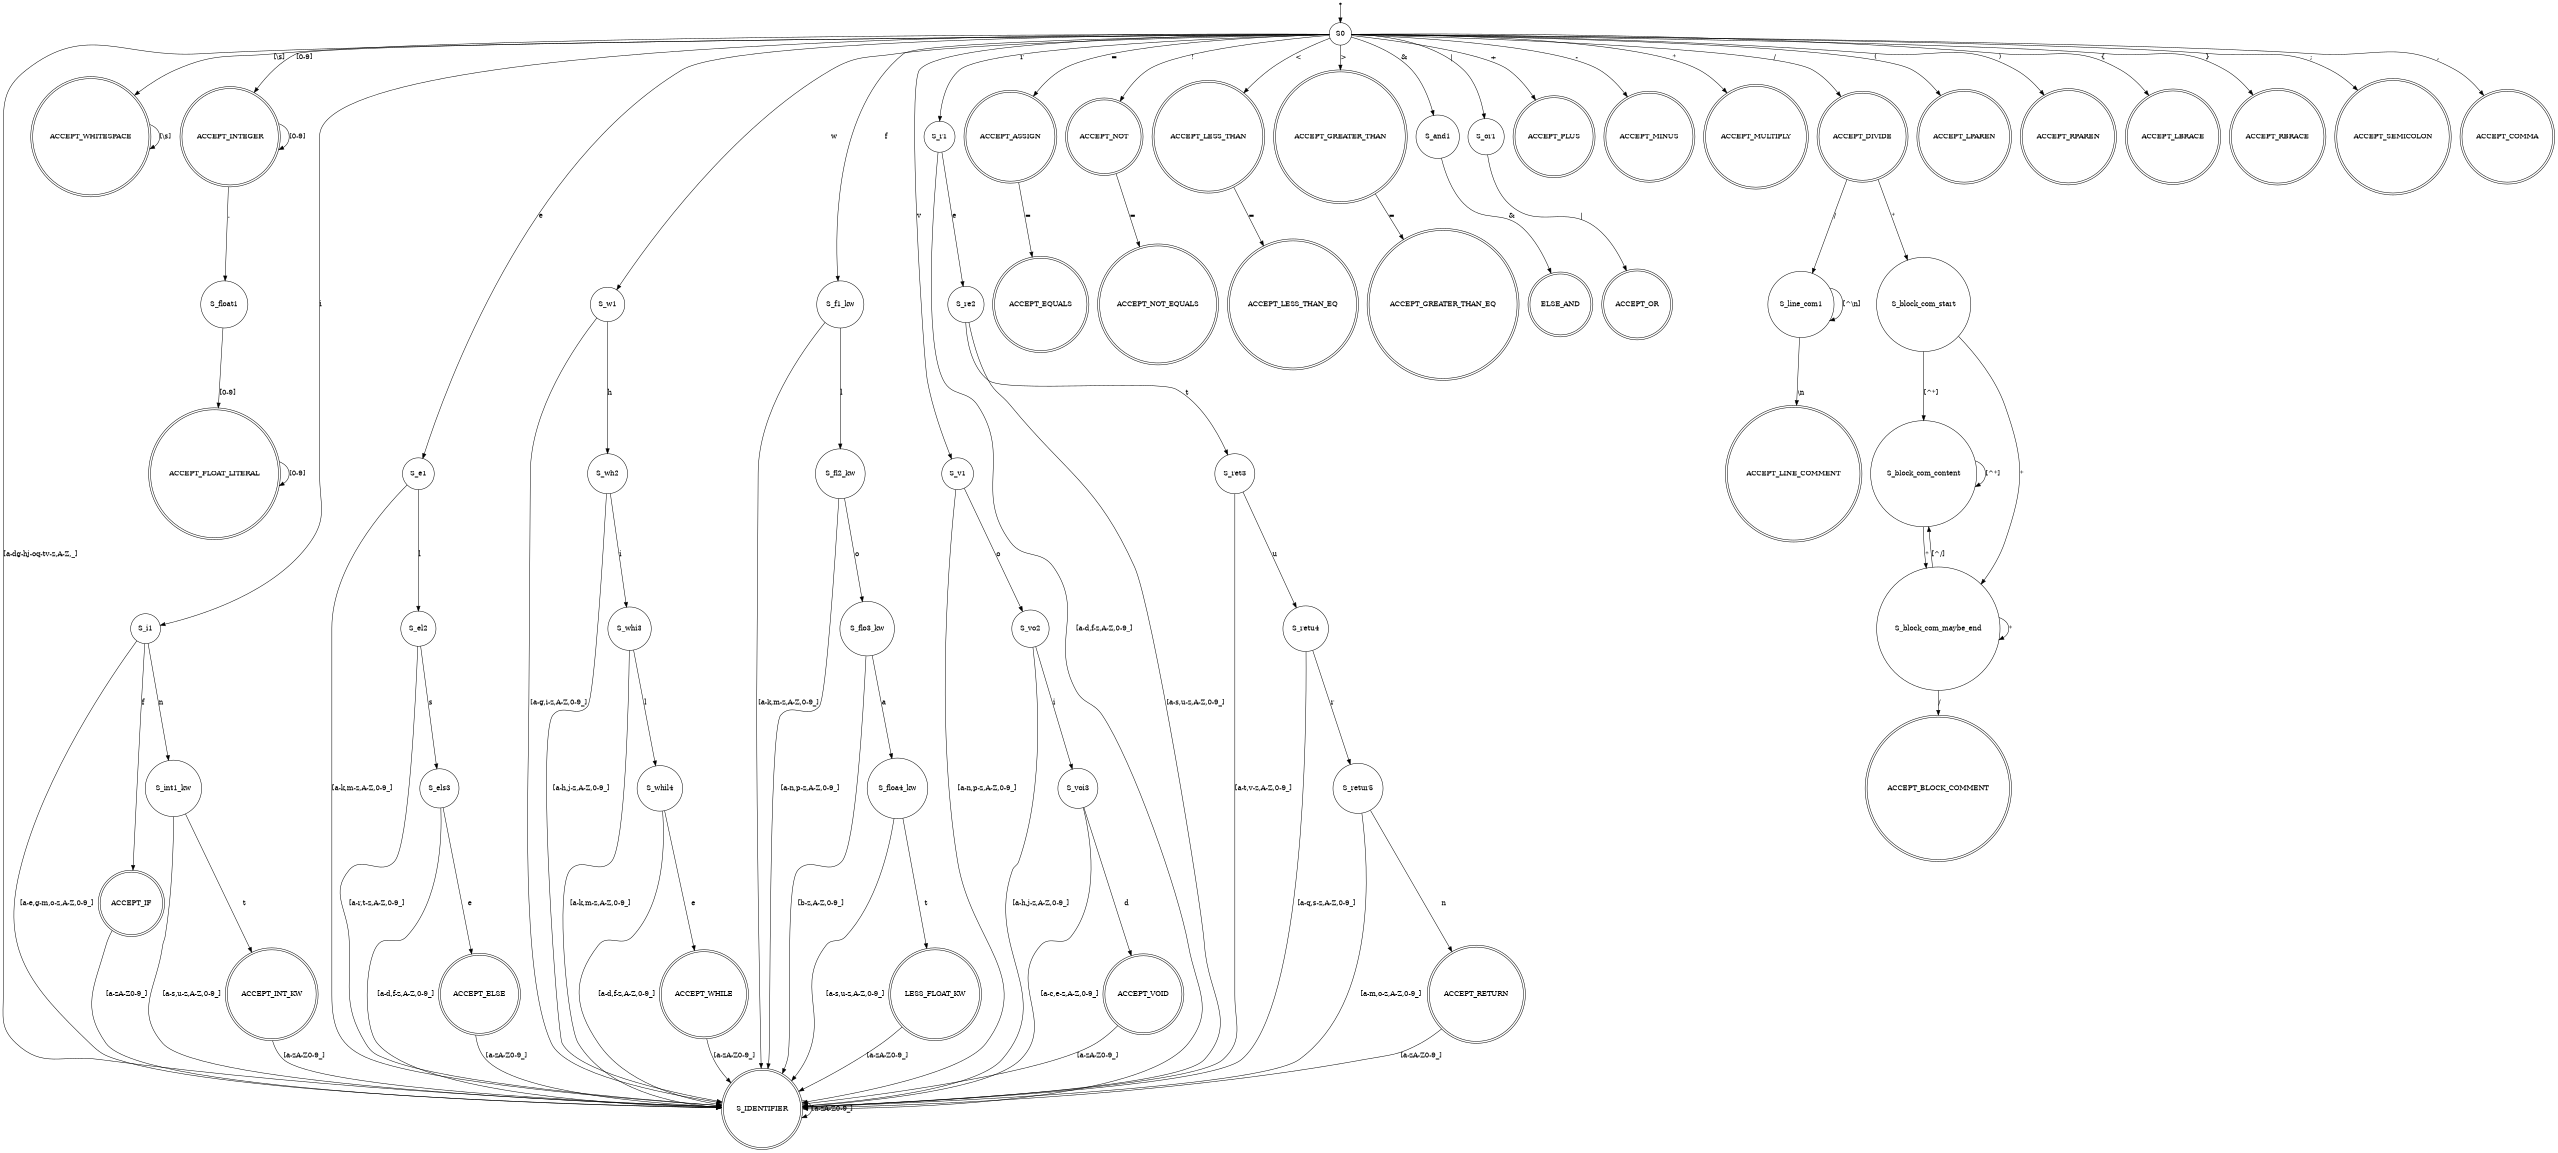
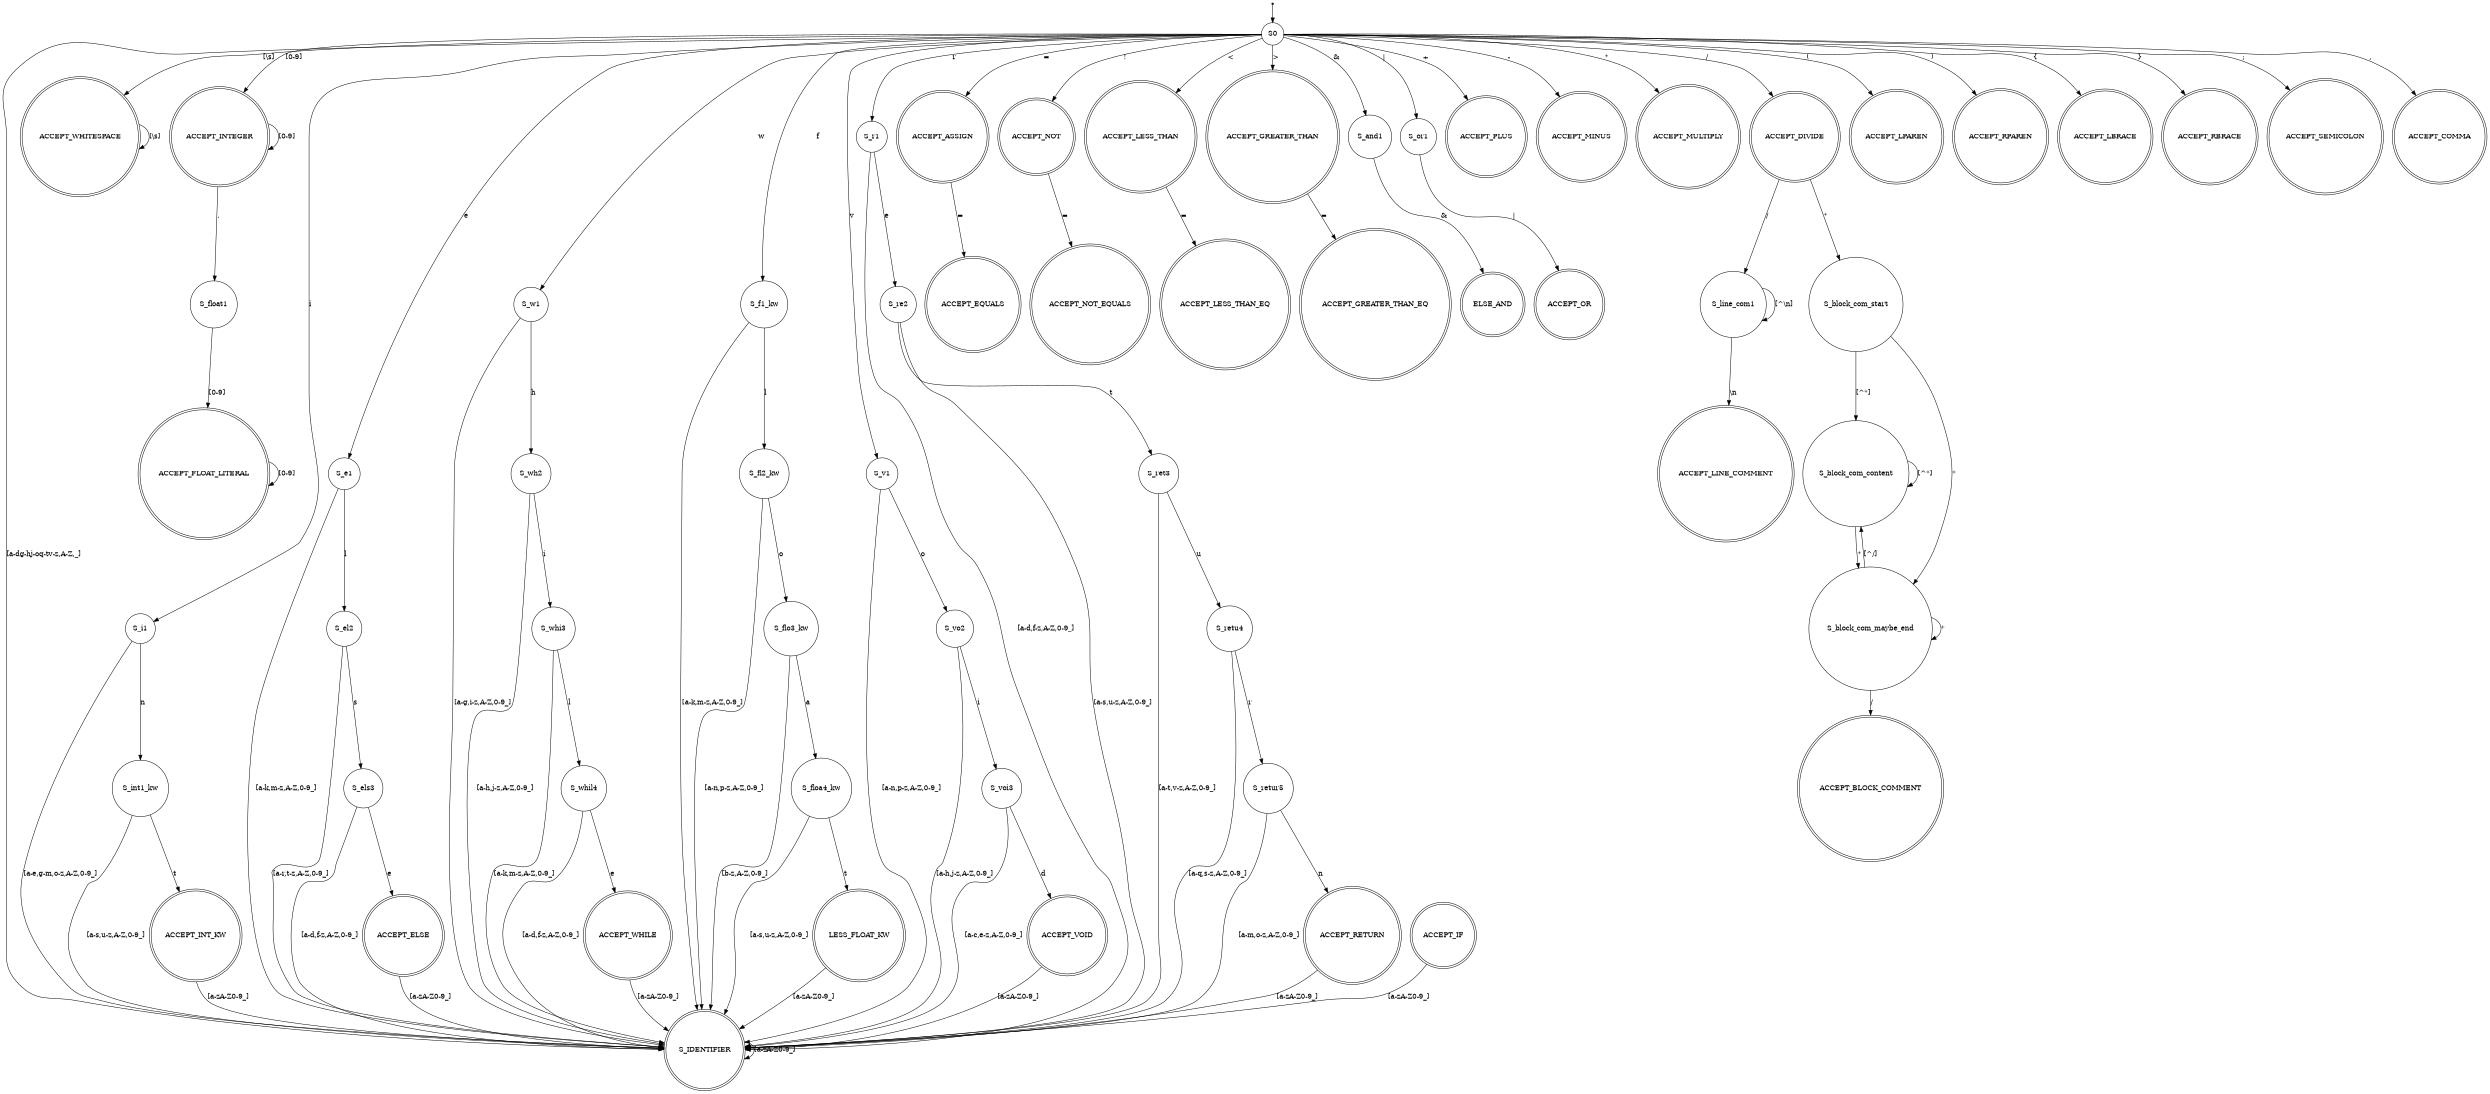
  digraph {
    rankdir=TB
    node [shape=doublecircle]
    start [shape=point]
    n2 [label=S0 shape=circle]
    n3 [label=S_IDENTIFIER]
    n4 [label=ACCEPT_WHITESPACE]
    n5 [label=ACCEPT_INTEGER]
    S_i1 [shape=circle]
    S_e1 [shape=circle]
    S_w1 [shape=circle]
    S_f1_kw [shape=circle]
    S_v1 [shape=circle]
    S_r1 [shape=circle]
    n12 [label=ACCEPT_ASSIGN]
    n13 [label=ACCEPT_NOT]
    n14 [label=ACCEPT_LESS_THAN]
    n15 [label=ACCEPT_GREATER_THAN]
    S_and1 [shape=circle]
    S_or1 [shape=circle]
    n18 [label=ACCEPT_PLUS]
    n19 [label=ACCEPT_MINUS]
    n20 [label=ACCEPT_MULTIPLY]
    n21 [label=ACCEPT_DIVIDE]
    n22 [label=ACCEPT_LPAREN]
    n23 [label=ACCEPT_RPAREN]
    n24 [label=ACCEPT_LBRACE]
    n25 [label=ACCEPT_RBRACE]
    n26 [label=ACCEPT_SEMICOLON]
    n27 [label=ACCEPT_COMMA]
    n28 [label=S_float1 shape=circle]
    n29 [label=ACCEPT_IF]
    S_int1_kw [shape=circle]
    S_el2 [shape=circle]
    S_wh2 [shape=circle]
    S_fl2_kw [shape=circle]
    S_vo2 [shape=circle]
    S_re2 [shape=circle]
    n36 [label=ACCEPT_EQUALS]
    n37 [label=ACCEPT_NOT_EQUALS]
    n38 [label=ACCEPT_LESS_THAN_EQ]
    n39 [label=ACCEPT_GREATER_THAN_EQ]
    n40 [label=ELSE_AND]
    n41 [label=ACCEPT_OR]
    n42 [label=S_line_com1 shape=circle]
    n43 [label=S_block_com_start shape=circle]
    n44 [label=ACCEPT_FLOAT_LITERAL]
    n45 [label=ACCEPT_INT_KW]
    S_els3 [shape=circle]
    n47 [label=ACCEPT_ELSE]
    S_whi3 [shape=circle]
    S_whil4 [shape=circle]
    n50 [label=ACCEPT_WHILE]
    S_flo3_kw [shape=circle]
    S_floa4_kw [shape=circle]
    n53 [label=LESS_FLOAT_KW]
    S_voi3 [shape=circle]
    n55 [label=ACCEPT_VOID]
    S_ret3 [shape=circle]
    S_retu4 [shape=circle]
    S_retur5 [shape=circle]
    n59 [label=ACCEPT_RETURN]
    n60 [label=ACCEPT_LINE_COMMENT]
    n61 [label=S_block_com_content shape=circle]
    n62 [label=S_block_com_maybe_end shape=circle]
    n63 [label=ACCEPT_BLOCK_COMMENT]
    start -> n2
    n2 -> n3 [label="[a-dg-hj-oq-tv-z,A-Z,_]"]
    n2 -> n4 [label="[\\s]"]
    n2 -> n5 [label="[0-9]"]
    n2 -> S_i1 [label=i]
    n2 -> S_e1 [label=e]
    n2 -> S_w1 [label=w]
    n2 -> S_f1_kw [label=f]
    n2 -> S_v1 [label=v]
    n2 -> S_r1 [label=r]
    n2 -> n12 [label="="]
    n2 -> n13 [label="!"]
    n2 -> n14 [label="<"]
    n2 -> n15 [label=">"]
    n2 -> S_and1 [label="&"]
    n2 -> S_or1 [label="|"]
    n2 -> n18 [label="+"]
    n2 -> n19 [label="-"]
    n2 -> n20 [label="*"]
    n2 -> n21 [label="/"]
    n2 -> n22 [label="("]
    n2 -> n23 [label=")"]
    n2 -> n24 [label="{"]
    n2 -> n25 [label="}"]
    n2 -> n26 [label=";"]
    n2 -> n27 [label=","]
    n3 -> n3 [label="[a-zA-Z0-9_]"]
    n4 -> n4 [label="[\\s]"]
    n5 -> n5 [label="[0-9]"]
    n5 -> n28 [label="."]
    S_i1 -> n3 [label="[a-e,g-m,o-z,A-Z,0-9_]"]
-   S_i1 -> n29 [label=f]
    S_i1 -> S_int1_kw [label=n]
    S_e1 -> n3 [label="[a-k,m-z,A-Z,0-9_]"]
    S_e1 -> S_el2 [label=l]
    S_w1 -> n3 [label="[a-g,i-z,A-Z,0-9_]"]
    S_w1 -> S_wh2 [label=h]
    S_f1_kw -> n3 [label="[a-k,m-z,A-Z,0-9_]"]
    S_f1_kw -> S_fl2_kw [label=l]
    S_v1 -> n3 [label="[a-n,p-z,A-Z,0-9_]"]
    S_v1 -> S_vo2 [label=o]
    S_r1 -> n3 [label="[a-d,f-z,A-Z,0-9_]"]
    S_r1 -> S_re2 [label=e]
    n12 -> n36 [label="="]
    n13 -> n37 [label="="]
    n14 -> n38 [label="="]
    n15 -> n39 [label="="]
    S_and1 -> n40 [label="&"]
    S_or1 -> n41 [label="|"]
    n21 -> n42 [label="/"]
    n21 -> n43 [label="*"]
    n28 -> n44 [label="[0-9]"]
    n29 -> n3 [label="[a-zA-Z0-9_]"]
    S_int1_kw -> n3 [label="[a-s,u-z,A-Z,0-9_]"]
    S_int1_kw -> n45 [label=t]
    S_el2 -> n3 [label="[a-r,t-z,A-Z,0-9_]"]
    S_el2 -> S_els3 [label=s]
    S_wh2 -> n3 [label="[a-h,j-z,A-Z,0-9_]"]
    S_wh2 -> S_whi3 [label=i]
    S_fl2_kw -> n3 [label="[a-n,p-z,A-Z,0-9_]"]
    S_fl2_kw -> S_flo3_kw [label=o]
    S_vo2 -> n3 [label="[a-h,j-z,A-Z,0-9_]"]
    S_vo2 -> S_voi3 [label=i]
    S_re2 -> n3 [label="[a-s,u-z,A-Z,0-9_]"]
    S_re2 -> S_ret3 [label=t]
    n42 -> n42 [label="[^\\n]"]
    n42 -> n60 [label="\\n"]
    n43 -> n61 [label="[^*]"]
    n43 -> n62 [label="*"]
    n44 -> n44 [label="[0-9]"]
    n45 -> n3 [label="[a-zA-Z0-9_]"]
    S_els3 -> n3 [label="[a-d,f-z,A-Z,0-9_]"]
    S_els3 -> n47 [label=e]
    n47 -> n3 [label="[a-zA-Z0-9_]"]
    S_whi3 -> n3 [label="[a-k,m-z,A-Z,0-9_]"]
    S_whi3 -> S_whil4 [label=l]
    S_whil4 -> n3 [label="[a-d,f-z,A-Z,0-9_]"]
    S_whil4 -> n50 [label=e]
    n50 -> n3 [label="[a-zA-Z0-9_]"]
    S_flo3_kw -> n3 [label="[b-z,A-Z,0-9_]"]
    S_flo3_kw -> S_floa4_kw [label=a]
    S_floa4_kw -> n3 [label="[a-s,u-z,A-Z,0-9_]"]
    S_floa4_kw -> n53 [label=t]
    n53 -> n3 [label="[a-zA-Z0-9_]"]
    S_voi3 -> n3 [label="[a-c,e-z,A-Z,0-9_]"]
    S_voi3 -> n55 [label=d]
    n55 -> n3 [label="[a-zA-Z0-9_]"]
    S_ret3 -> n3 [label="[a-t,v-z,A-Z,0-9_]"]
    S_ret3 -> S_retu4 [label=u]
    S_retu4 -> n3 [label="[a-q,s-z,A-Z,0-9_]"]
    S_retu4 -> S_retur5 [label=r]
    S_retur5 -> n3 [label="[a-m,o-z,A-Z,0-9_]"]
    S_retur5 -> n59 [label=n]
    n59 -> n3 [label="[a-zA-Z0-9_]"]
    n61 -> n61 [label="[^*]"]
    n61 -> n62 [label="*"]
    n62 -> n61 [label="[^/]"]
    n62 -> n62 [label="*"]
    n62 -> n63 [label="/"]
  }
